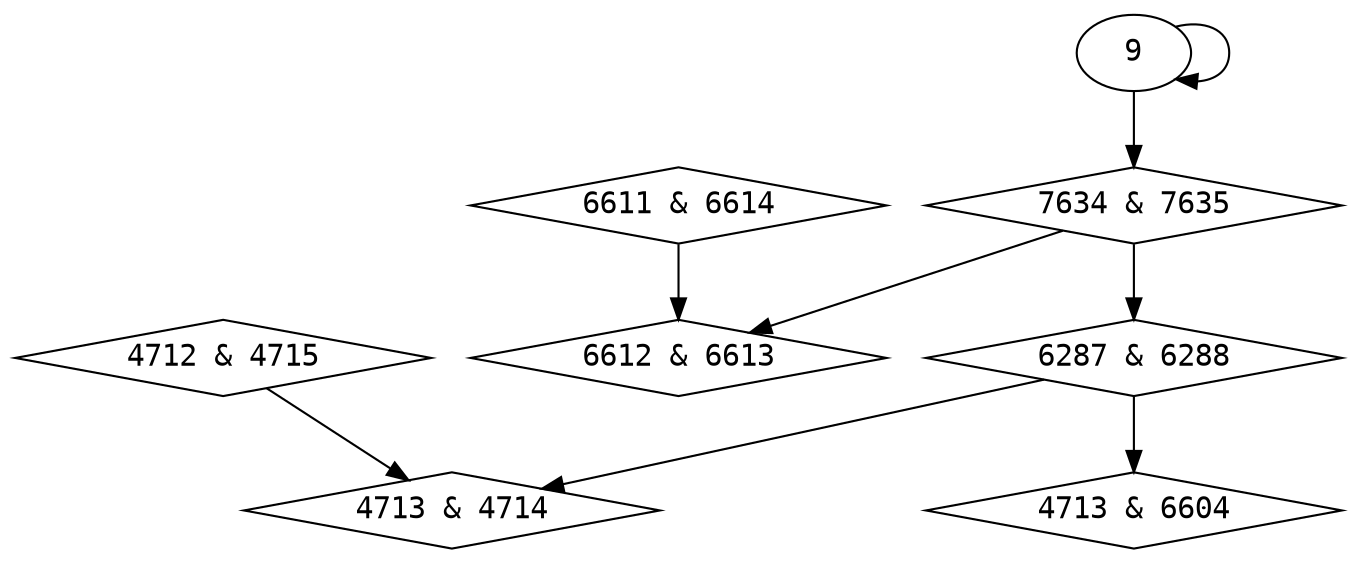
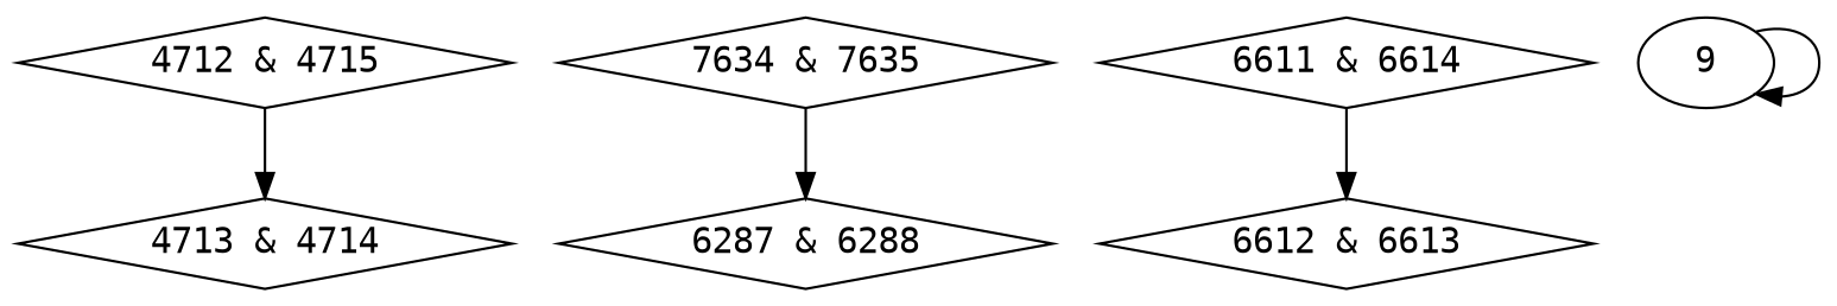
  digraph {
    fontname="DejaVu Sans Mono"
    node [fontname="DejaVu Sans Mono" shape=diamond]
    edge [fontname="DejaVu Sans Mono"]
    n1 [label="4712 & 4715"]
    n2 [label="4713 & 4714"]
-   n3 [label="4713 & 6604"]
    n4 [label="6287 & 6288"]
    n5 [label="6611 & 6614"]
    n6 [label="6612 & 6613"]
    n7 [label="7634 & 7635"]
    n8 [label=9 shape=""]
    n1 -> n2
-   n4 -> n2
-   n4 -> n3
    n5 -> n6
    n7 -> n4
-   n7 -> n6
-   n8 -> n7
    n8 -> n8
  }
